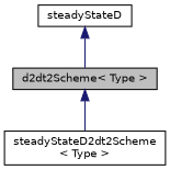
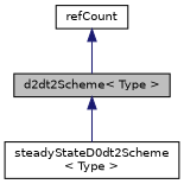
  digraph {
    node [color=black fontname=Helvetica fontsize=10 shape=record]
    edge [color=midnightblue dir=back fontname=Helvetica fontsize=10 labelfontname=Helvetica labelfontsize=10 style=solid]
    n1 [fillcolor=grey75 fontcolor=black height=0.2 label="d2dt2Scheme\< Type \>" style=filled width=0.4]
-   n2 [height=0.2 label="steadyStateD2dt2Scheme\l\< Type \>" width=0.4]
-   n3 [height=0.2 label=steadyStateD width=0.4]
+   n2 [height=0.2 label="steadyStateD0dt2Scheme\l\< Type \>" width=0.4]
+   n3 [height=0.2 label=refCount width=0.4]
    n1 -> n2
    n3 -> n1
  }
